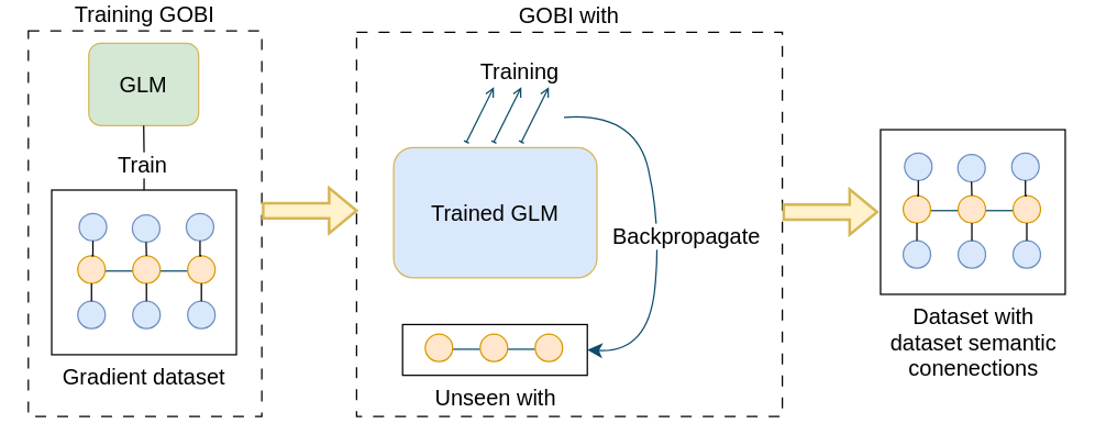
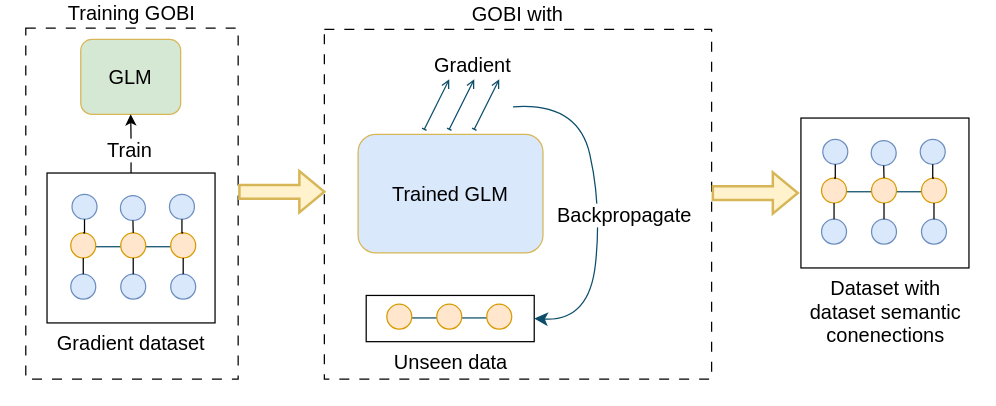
  <mxCell id="0" />
  <mxCell id="1" parent="0" />
  <mxCell id="2" value="GOBI with" style="rounded=0;whiteSpace=wrap;html=1;dashed=1;labelPosition=center;verticalLabelPosition=top;align=center;verticalAlign=bottom;fontSize=16;labelBackgroundColor=default;dashPattern=8 8;" parent="1" vertex="1"><mxGeometry x="259" y="21" width="310" height="280" as="geometry" /></mxCell>
  <mxCell id="3" value="&lt;font color=&quot;#000000&quot;&gt;Trained GLM&lt;/font&gt;" style="rounded=1;whiteSpace=wrap;html=1;fontSize=16;labelBackgroundColor=none;fillColor=#dae8fc;strokeColor=#d6b656;" parent="1" vertex="1"><mxGeometry x="286" y="105" width="148" height="95" as="geometry" /></mxCell>
  <mxCell id="4" value="&lt;font style=&quot;font-size: 16px;&quot;&gt;Backpropagate&lt;/font&gt;" style="curved=1;endArrow=classic;html=1;rounded=0;fontSize=12;startSize=9;endSize=8;entryX=1;entryY=0.5;entryDx=0;entryDy=0;startArrow=none;startFill=0;labelPosition=center;verticalLabelPosition=middle;align=center;verticalAlign=middle;labelBackgroundColor=default;fontColor=default;strokeColor=#0B4D6A;" parent="1" target="10" edge="1"><mxGeometry x="0.044" y="19" width="50" height="50" relative="1" as="geometry"><mxPoint x="410" y="83" as="sourcePoint" /><mxPoint x="429" y="181" as="targetPoint" /><Array as="points"><mxPoint x="462" y="79" /><mxPoint x="481" y="163" /><mxPoint x="471" y="255" /></Array><mxPoint as="offset" /></mxGeometry></mxCell>
  <mxCell id="5" value="" style="endArrow=open;html=1;rounded=0;fontSize=12;startSize=2;endSize=5;curved=1;endFill=0;startArrow=baseDash;startFill=0;movable=0;resizable=0;rotatable=0;deletable=0;editable=0;locked=1;connectable=0;labelBackgroundColor=none;fontColor=default;strokeColor=#0B4D6A;" parent="1" edge="1"><mxGeometry width="50" height="50" relative="1" as="geometry"><mxPoint x="359" y="101" as="sourcePoint" /><mxPoint x="379" y="61" as="targetPoint" /></mxGeometry></mxCell>
  <mxCell id="6" value="" style="endArrow=open;html=1;rounded=0;fontSize=12;startSize=2;endSize=5;curved=1;endFill=0;startArrow=baseDash;startFill=0;movable=0;resizable=0;rotatable=0;deletable=0;editable=0;locked=1;connectable=0;labelBackgroundColor=none;fontColor=default;strokeColor=#0B4D6A;" parent="1" edge="1"><mxGeometry width="50" height="50" relative="1" as="geometry"><mxPoint x="379" y="101" as="sourcePoint" /><mxPoint x="399" y="61" as="targetPoint" /></mxGeometry></mxCell>
  <mxCell id="7" value="" style="endArrow=open;html=1;rounded=0;fontSize=12;startSize=2;endSize=5;curved=1;endFill=0;startArrow=baseDash;startFill=0;movable=0;resizable=0;rotatable=0;deletable=0;editable=0;locked=1;connectable=0;labelBackgroundColor=none;fontColor=default;strokeColor=#0B4D6A;" parent="1" edge="1"><mxGeometry width="50" height="50" relative="1" as="geometry"><mxPoint x="339" y="101" as="sourcePoint" /><mxPoint x="359" y="61" as="targetPoint" /></mxGeometry></mxCell>
- <mxCell id="8" value="&lt;font color=&quot;#000000&quot;&gt;Training&lt;/font&gt;" style="text;strokeColor=none;fillColor=none;html=1;align=center;verticalAlign=middle;whiteSpace=wrap;rounded=0;fontSize=16;labelBackgroundColor=none;fontColor=#EEEEEE;" parent="1" vertex="1"><mxGeometry x="343" y="35" width="70" height="30" as="geometry" /></mxCell>
+ <mxCell id="8" value="&lt;font color=&quot;#000000&quot;&gt;Gradient&lt;/font&gt;" style="text;strokeColor=none;fillColor=none;html=1;align=center;verticalAlign=middle;whiteSpace=wrap;rounded=0;fontSize=16;labelBackgroundColor=none;fontColor=#EEEEEE;" parent="1" vertex="1"><mxGeometry x="343" y="35" width="70" height="30" as="geometry" /></mxCell>
  <mxCell id="9" value="" style="group" parent="1" vertex="1" connectable="0"><mxGeometry x="292.5" y="234" width="134.5" height="37" as="geometry" /></mxCell>
- <mxCell id="10" value="&lt;font color=&quot;#000000&quot;&gt;Unseen with&lt;/font&gt;" style="rounded=0;whiteSpace=wrap;html=1;fontSize=16;labelPosition=center;verticalLabelPosition=bottom;align=center;verticalAlign=top;labelBackgroundColor=none;" parent="9" vertex="1"><mxGeometry width="134.5" height="37" as="geometry" /></mxCell>
+ <mxCell id="10" value="&lt;font color=&quot;#000000&quot;&gt;Unseen data&lt;/font&gt;" style="rounded=0;whiteSpace=wrap;html=1;fontSize=16;labelPosition=center;verticalLabelPosition=bottom;align=center;verticalAlign=top;labelBackgroundColor=none;" parent="9" vertex="1"><mxGeometry width="134.5" height="37" as="geometry" /></mxCell>
  <mxCell id="11" value="" style="group" parent="9" vertex="1" connectable="0"><mxGeometry x="16.5" y="7" width="100" height="20" as="geometry" /></mxCell>
  <mxCell id="12" style="edgeStyle=none;curved=1;rounded=0;orthogonalLoop=1;jettySize=auto;html=1;exitX=1;exitY=0.5;exitDx=0;exitDy=0;entryX=0;entryY=0.5;entryDx=0;entryDy=0;fontSize=12;startSize=8;endSize=8;endArrow=none;endFill=0;labelBackgroundColor=none;fontColor=default;strokeColor=#0B4D6A;" parent="11" edge="1"><mxGeometry relative="1" as="geometry"><mxPoint x="20" y="11" as="sourcePoint" /><mxPoint x="40" y="11" as="targetPoint" /></mxGeometry></mxCell>
  <mxCell id="13" value="" style="ellipse;whiteSpace=wrap;html=1;aspect=fixed;fontSize=16;labelBackgroundColor=none;fillColor=#ffe6cc;strokeColor=#d79b00;" parent="11" vertex="1"><mxGeometry width="20" height="20" as="geometry" /></mxCell>
  <mxCell id="14" style="edgeStyle=none;curved=1;rounded=0;orthogonalLoop=1;jettySize=auto;html=1;exitX=1;exitY=0.5;exitDx=0;exitDy=0;entryX=0;entryY=0.5;entryDx=0;entryDy=0;fontSize=12;startSize=8;endSize=8;endArrow=none;endFill=0;labelBackgroundColor=none;fontColor=default;strokeColor=#0B4D6A;" parent="11" edge="1"><mxGeometry relative="1" as="geometry"><mxPoint x="60" y="11" as="sourcePoint" /><mxPoint x="80" y="11" as="targetPoint" /></mxGeometry></mxCell>
  <mxCell id="15" value="" style="ellipse;whiteSpace=wrap;html=1;aspect=fixed;fontSize=16;labelBackgroundColor=none;fillColor=#ffe6cc;strokeColor=#d79b00;" parent="11" vertex="1"><mxGeometry x="40" width="20" height="20" as="geometry" /></mxCell>
  <mxCell id="16" value="" style="ellipse;whiteSpace=wrap;html=1;aspect=fixed;fontSize=16;labelBackgroundColor=none;fillColor=#ffe6cc;strokeColor=#d79b00;" parent="11" vertex="1"><mxGeometry x="80" width="20" height="20" as="geometry" /></mxCell>
  <mxCell id="17" value="" style="shape=flexArrow;endArrow=classic;html=1;rounded=0;strokeWidth=2;fillColor=#fff2cc;strokeColor=#d6b656;" parent="1" edge="1"><mxGeometry width="50" height="50" relative="1" as="geometry"><mxPoint x="569" y="152" as="sourcePoint" /><mxPoint x="639" y="152" as="targetPoint" /></mxGeometry></mxCell>
  <mxCell id="18" value="" style="group" parent="1" vertex="1" connectable="0"><mxGeometry x="20" y="20" width="170" height="281" as="geometry" /></mxCell>
  <mxCell id="19" value="&lt;font style=&quot;font-size: 16px;&quot;&gt;Training GOBI&lt;/font&gt;" style="rounded=0;whiteSpace=wrap;html=1;dashed=1;dashPattern=8 8;labelPosition=center;verticalLabelPosition=top;align=center;verticalAlign=bottom;" parent="18" vertex="1"><mxGeometry width="170" height="281" as="geometry" /></mxCell>
  <mxCell id="20" value="&lt;font color=&quot;#000000&quot;&gt;GLM&lt;/font&gt;" style="rounded=1;whiteSpace=wrap;html=1;fontSize=16;labelBackgroundColor=none;fillColor=#d5e8d4;strokeColor=#d6b656;" parent="18" vertex="1"><mxGeometry x="44" y="9" width="80" height="60" as="geometry" /></mxCell>
- <mxCell id="21" style="edgeStyle=orthogonalEdgeStyle;rounded=0;orthogonalLoop=1;jettySize=auto;html=1;exitX=0.5;exitY=0;exitDx=0;exitDy=0;endArrow=none;" parent="18" source="23" target="20" edge="1"><mxGeometry relative="1" as="geometry" /></mxCell>
+ <mxCell id="21" style="edgeStyle=orthogonalEdgeStyle;rounded=0;orthogonalLoop=1;jettySize=auto;html=1;exitX=0.5;exitY=0;exitDx=0;exitDy=0;" parent="18" source="23" target="20" edge="1"><mxGeometry relative="1" as="geometry" /></mxCell>
  <mxCell id="22" value="Train" style="edgeLabel;html=1;align=center;verticalAlign=middle;resizable=0;points=[];fontSize=16;" parent="21" vertex="1" connectable="0"><mxGeometry x="-0.224" y="2" relative="1" as="geometry"><mxPoint as="offset" /></mxGeometry></mxCell>
  <mxCell id="23" value="&lt;font color=&quot;#000000&quot;&gt;Gradient dataset&lt;/font&gt;" style="rounded=0;whiteSpace=wrap;html=1;fontSize=16;labelPosition=center;verticalLabelPosition=bottom;align=center;verticalAlign=top;labelBackgroundColor=none;" parent="18" vertex="1"><mxGeometry x="17" y="116" width="134.5" height="120" as="geometry" /></mxCell>
  <mxCell id="24" value="" style="group" parent="18" vertex="1" connectable="0"><mxGeometry x="36" y="133" width="100" height="84" as="geometry" /></mxCell>
  <mxCell id="25" style="edgeStyle=none;curved=1;rounded=0;orthogonalLoop=1;jettySize=auto;html=1;exitX=1;exitY=0.5;exitDx=0;exitDy=0;entryX=0;entryY=0.5;entryDx=0;entryDy=0;fontSize=12;startSize=8;endSize=8;endArrow=none;endFill=0;labelBackgroundColor=none;fontColor=default;strokeColor=#0B4D6A;" parent="24" edge="1"><mxGeometry relative="1" as="geometry"><mxPoint x="20" y="42" as="sourcePoint" /><mxPoint x="40" y="42" as="targetPoint" /></mxGeometry></mxCell>
  <mxCell id="26" value="" style="ellipse;whiteSpace=wrap;html=1;aspect=fixed;fontSize=16;labelBackgroundColor=none;fillColor=#ffe6cc;strokeColor=#d79b00;" parent="24" vertex="1"><mxGeometry y="31" width="20" height="20" as="geometry" /></mxCell>
  <mxCell id="27" style="edgeStyle=none;curved=1;rounded=0;orthogonalLoop=1;jettySize=auto;html=1;exitX=1;exitY=0.5;exitDx=0;exitDy=0;entryX=0;entryY=0.5;entryDx=0;entryDy=0;fontSize=12;startSize=8;endSize=8;endArrow=none;endFill=0;labelBackgroundColor=none;fontColor=default;strokeColor=#0B4D6A;" parent="24" edge="1"><mxGeometry relative="1" as="geometry"><mxPoint x="60" y="42" as="sourcePoint" /><mxPoint x="80" y="42" as="targetPoint" /></mxGeometry></mxCell>
  <mxCell id="28" value="" style="ellipse;whiteSpace=wrap;html=1;aspect=fixed;fontSize=16;labelBackgroundColor=none;fillColor=#ffe6cc;strokeColor=#d79b00;" parent="24" vertex="1"><mxGeometry x="40" y="31" width="20" height="20" as="geometry" /></mxCell>
  <mxCell id="29" value="" style="ellipse;whiteSpace=wrap;html=1;aspect=fixed;fontSize=16;labelBackgroundColor=none;fillColor=#ffe6cc;strokeColor=#d79b00;" parent="24" vertex="1"><mxGeometry x="80" y="31" width="20" height="20" as="geometry" /></mxCell>
  <mxCell id="30" value="" style="ellipse;whiteSpace=wrap;html=1;aspect=fixed;fontSize=16;labelBackgroundColor=none;fillColor=#dae8fc;strokeColor=#6c8ebf;" parent="24" vertex="1"><mxGeometry y="64" width="20" height="20" as="geometry" /></mxCell>
  <mxCell id="31" value="" style="ellipse;whiteSpace=wrap;html=1;aspect=fixed;fontSize=16;labelBackgroundColor=none;fillColor=#dae8fc;strokeColor=#6c8ebf;" parent="24" vertex="1"><mxGeometry x="40" y="64" width="20" height="20" as="geometry" /></mxCell>
  <mxCell id="32" style="edgeStyle=orthogonalEdgeStyle;rounded=0;orthogonalLoop=1;jettySize=auto;html=1;exitX=0.5;exitY=1;exitDx=0;exitDy=0;entryX=0.5;entryY=0;entryDx=0;entryDy=0;endArrow=none;endFill=0;" parent="24" source="28" target="31" edge="1"><mxGeometry relative="1" as="geometry" /></mxCell>
  <mxCell id="33" value="" style="ellipse;whiteSpace=wrap;html=1;aspect=fixed;fontSize=16;labelBackgroundColor=none;fillColor=#dae8fc;strokeColor=#6c8ebf;" parent="24" vertex="1"><mxGeometry x="80" y="64" width="20" height="20" as="geometry" /></mxCell>
  <mxCell id="34" style="edgeStyle=orthogonalEdgeStyle;rounded=0;orthogonalLoop=1;jettySize=auto;html=1;exitX=0.5;exitY=1;exitDx=0;exitDy=0;entryX=0.5;entryY=0;entryDx=0;entryDy=0;endArrow=none;endFill=0;" parent="24" source="29" target="33" edge="1"><mxGeometry relative="1" as="geometry" /></mxCell>
  <mxCell id="35" value="" style="ellipse;whiteSpace=wrap;html=1;aspect=fixed;fontSize=16;labelBackgroundColor=none;fillColor=#dae8fc;strokeColor=#6c8ebf;" parent="24" vertex="1"><mxGeometry x="1" width="20" height="20" as="geometry" /></mxCell>
  <mxCell id="36" style="edgeStyle=orthogonalEdgeStyle;rounded=0;orthogonalLoop=1;jettySize=auto;html=1;exitX=0.5;exitY=0;exitDx=0;exitDy=0;entryX=0.5;entryY=1;entryDx=0;entryDy=0;endArrow=none;endFill=0;" parent="24" source="26" target="35" edge="1"><mxGeometry relative="1" as="geometry" /></mxCell>
  <mxCell id="37" value="" style="ellipse;whiteSpace=wrap;html=1;aspect=fixed;fontSize=16;labelBackgroundColor=none;fillColor=#dae8fc;strokeColor=#6c8ebf;" parent="24" vertex="1"><mxGeometry x="39.75" y="1" width="20" height="20" as="geometry" /></mxCell>
  <mxCell id="38" value="" style="ellipse;whiteSpace=wrap;html=1;aspect=fixed;fontSize=16;labelBackgroundColor=none;fillColor=#dae8fc;strokeColor=#6c8ebf;" parent="24" vertex="1"><mxGeometry x="79" width="20" height="20" as="geometry" /></mxCell>
  <mxCell id="39" style="rounded=0;orthogonalLoop=1;jettySize=auto;html=1;exitX=0.5;exitY=0;exitDx=0;exitDy=0;entryX=0.5;entryY=1;entryDx=0;entryDy=0;strokeColor=none;endArrow=none;endFill=0;" parent="24" source="28" target="37" edge="1"><mxGeometry relative="1" as="geometry" /></mxCell>
  <mxCell id="40" value="" style="endArrow=none;html=1;rounded=0;entryX=0.5;entryY=1;entryDx=0;entryDy=0;exitX=0.5;exitY=0;exitDx=0;exitDy=0;" parent="24" source="28" target="37" edge="1"><mxGeometry width="50" height="50" relative="1" as="geometry"><mxPoint x="-194" y="123" as="sourcePoint" /><mxPoint x="-144" y="73" as="targetPoint" /></mxGeometry></mxCell>
  <mxCell id="41" style="edgeStyle=orthogonalEdgeStyle;rounded=0;orthogonalLoop=1;jettySize=auto;html=1;exitX=0.5;exitY=0;exitDx=0;exitDy=0;entryX=0.5;entryY=1;entryDx=0;entryDy=0;endArrow=none;endFill=0;" parent="24" source="29" target="38" edge="1"><mxGeometry relative="1" as="geometry" /></mxCell>
  <mxCell id="42" value="" style="endArrow=none;html=1;rounded=0;entryX=0.5;entryY=1;entryDx=0;entryDy=0;" parent="24" source="30" target="26" edge="1"><mxGeometry width="50" height="50" relative="1" as="geometry"><mxPoint x="-194" y="123" as="sourcePoint" /><mxPoint x="-144" y="73" as="targetPoint" /></mxGeometry></mxCell>
  <mxCell id="43" value="" style="shape=flexArrow;endArrow=classic;html=1;rounded=0;strokeWidth=2;fillColor=#fff2cc;strokeColor=#d6b656;" parent="1" edge="1"><mxGeometry width="50" height="50" relative="1" as="geometry"><mxPoint x="190" y="151" as="sourcePoint" /><mxPoint x="260" y="151" as="targetPoint" /></mxGeometry></mxCell>
  <mxCell id="44" value="" style="group" parent="1" vertex="1" connectable="0"><mxGeometry x="640.5" y="92" width="134.5" height="120" as="geometry" /></mxCell>
  <mxCell id="45" value="&lt;font color=&quot;#000000&quot;&gt;Dataset with dataset semantic conenections&lt;/font&gt;" style="rounded=0;whiteSpace=wrap;html=1;fontSize=16;labelPosition=center;verticalLabelPosition=bottom;align=center;verticalAlign=top;labelBackgroundColor=none;" parent="44" vertex="1"><mxGeometry width="134.5" height="120" as="geometry" /></mxCell>
  <mxCell id="46" value="" style="group" parent="44" vertex="1" connectable="0"><mxGeometry x="16.5" y="17" width="100" height="84" as="geometry" /></mxCell>
  <mxCell id="47" style="edgeStyle=none;curved=1;rounded=0;orthogonalLoop=1;jettySize=auto;html=1;exitX=1;exitY=0.5;exitDx=0;exitDy=0;entryX=0;entryY=0.5;entryDx=0;entryDy=0;fontSize=12;startSize=8;endSize=8;endArrow=none;endFill=0;labelBackgroundColor=none;fontColor=default;strokeColor=#0B4D6A;" parent="46" edge="1"><mxGeometry relative="1" as="geometry"><mxPoint x="20" y="42" as="sourcePoint" /><mxPoint x="40" y="42" as="targetPoint" /></mxGeometry></mxCell>
  <mxCell id="48" value="" style="ellipse;whiteSpace=wrap;html=1;aspect=fixed;fontSize=16;labelBackgroundColor=none;fillColor=#ffe6cc;strokeColor=#d79b00;" parent="46" vertex="1"><mxGeometry y="31" width="20" height="20" as="geometry" /></mxCell>
  <mxCell id="49" style="edgeStyle=none;curved=1;rounded=0;orthogonalLoop=1;jettySize=auto;html=1;exitX=1;exitY=0.5;exitDx=0;exitDy=0;entryX=0;entryY=0.5;entryDx=0;entryDy=0;fontSize=12;startSize=8;endSize=8;endArrow=none;endFill=0;labelBackgroundColor=none;fontColor=default;strokeColor=#0B4D6A;" parent="46" edge="1"><mxGeometry relative="1" as="geometry"><mxPoint x="60" y="42" as="sourcePoint" /><mxPoint x="80" y="42" as="targetPoint" /></mxGeometry></mxCell>
  <mxCell id="50" value="" style="ellipse;whiteSpace=wrap;html=1;aspect=fixed;fontSize=16;labelBackgroundColor=none;fillColor=#ffe6cc;strokeColor=#d79b00;" parent="46" vertex="1"><mxGeometry x="40" y="31" width="20" height="20" as="geometry" /></mxCell>
  <mxCell id="51" value="" style="ellipse;whiteSpace=wrap;html=1;aspect=fixed;fontSize=16;labelBackgroundColor=none;fillColor=#ffe6cc;strokeColor=#d79b00;" parent="46" vertex="1"><mxGeometry x="80" y="31" width="20" height="20" as="geometry" /></mxCell>
  <mxCell id="52" value="" style="ellipse;whiteSpace=wrap;html=1;aspect=fixed;fontSize=16;labelBackgroundColor=none;fillColor=#dae8fc;strokeColor=#6c8ebf;" parent="46" vertex="1"><mxGeometry y="64" width="20" height="20" as="geometry" /></mxCell>
  <mxCell id="53" value="" style="ellipse;whiteSpace=wrap;html=1;aspect=fixed;fontSize=16;labelBackgroundColor=none;fillColor=#dae8fc;strokeColor=#6c8ebf;" parent="46" vertex="1"><mxGeometry x="40" y="64" width="20" height="20" as="geometry" /></mxCell>
  <mxCell id="54" style="edgeStyle=orthogonalEdgeStyle;rounded=0;orthogonalLoop=1;jettySize=auto;html=1;exitX=0.5;exitY=1;exitDx=0;exitDy=0;entryX=0.5;entryY=0;entryDx=0;entryDy=0;endArrow=none;endFill=0;" parent="46" source="50" target="53" edge="1"><mxGeometry relative="1" as="geometry" /></mxCell>
  <mxCell id="55" value="" style="ellipse;whiteSpace=wrap;html=1;aspect=fixed;fontSize=16;labelBackgroundColor=none;fillColor=#dae8fc;strokeColor=#6c8ebf;" parent="46" vertex="1"><mxGeometry x="80" y="64" width="20" height="20" as="geometry" /></mxCell>
  <mxCell id="56" style="edgeStyle=orthogonalEdgeStyle;rounded=0;orthogonalLoop=1;jettySize=auto;html=1;exitX=0.5;exitY=1;exitDx=0;exitDy=0;entryX=0.5;entryY=0;entryDx=0;entryDy=0;endArrow=none;endFill=0;" parent="46" source="51" target="55" edge="1"><mxGeometry relative="1" as="geometry" /></mxCell>
  <mxCell id="57" value="" style="ellipse;whiteSpace=wrap;html=1;aspect=fixed;fontSize=16;labelBackgroundColor=none;fillColor=#dae8fc;strokeColor=#6c8ebf;" parent="46" vertex="1"><mxGeometry x="1" width="20" height="20" as="geometry" /></mxCell>
  <mxCell id="58" style="edgeStyle=orthogonalEdgeStyle;rounded=0;orthogonalLoop=1;jettySize=auto;html=1;exitX=0.5;exitY=0;exitDx=0;exitDy=0;entryX=0.5;entryY=1;entryDx=0;entryDy=0;endArrow=none;endFill=0;" parent="46" source="48" target="57" edge="1"><mxGeometry relative="1" as="geometry" /></mxCell>
  <mxCell id="59" value="" style="ellipse;whiteSpace=wrap;html=1;aspect=fixed;fontSize=16;labelBackgroundColor=none;fillColor=#dae8fc;strokeColor=#6c8ebf;" parent="46" vertex="1"><mxGeometry x="39.75" y="1" width="20" height="20" as="geometry" /></mxCell>
  <mxCell id="60" value="" style="ellipse;whiteSpace=wrap;html=1;aspect=fixed;fontSize=16;labelBackgroundColor=none;fillColor=#dae8fc;strokeColor=#6c8ebf;" parent="46" vertex="1"><mxGeometry x="79" width="20" height="20" as="geometry" /></mxCell>
  <mxCell id="61" style="rounded=0;orthogonalLoop=1;jettySize=auto;html=1;exitX=0.5;exitY=0;exitDx=0;exitDy=0;entryX=0.5;entryY=1;entryDx=0;entryDy=0;strokeColor=none;endArrow=none;endFill=0;" parent="46" source="50" target="59" edge="1"><mxGeometry relative="1" as="geometry" /></mxCell>
  <mxCell id="62" value="" style="endArrow=none;html=1;rounded=0;entryX=0.5;entryY=1;entryDx=0;entryDy=0;exitX=0.5;exitY=0;exitDx=0;exitDy=0;" parent="46" source="50" target="59" edge="1"><mxGeometry width="50" height="50" relative="1" as="geometry"><mxPoint x="-194" y="123" as="sourcePoint" /><mxPoint x="-144" y="73" as="targetPoint" /></mxGeometry></mxCell>
  <mxCell id="63" style="edgeStyle=orthogonalEdgeStyle;rounded=0;orthogonalLoop=1;jettySize=auto;html=1;exitX=0.5;exitY=0;exitDx=0;exitDy=0;entryX=0.5;entryY=1;entryDx=0;entryDy=0;endArrow=none;endFill=0;" parent="46" source="51" target="60" edge="1"><mxGeometry relative="1" as="geometry" /></mxCell>
  <mxCell id="64" value="" style="endArrow=none;html=1;rounded=0;entryX=0.5;entryY=1;entryDx=0;entryDy=0;" parent="46" source="52" target="48" edge="1"><mxGeometry width="50" height="50" relative="1" as="geometry"><mxPoint x="-194" y="123" as="sourcePoint" /><mxPoint x="-144" y="73" as="targetPoint" /></mxGeometry></mxCell>
